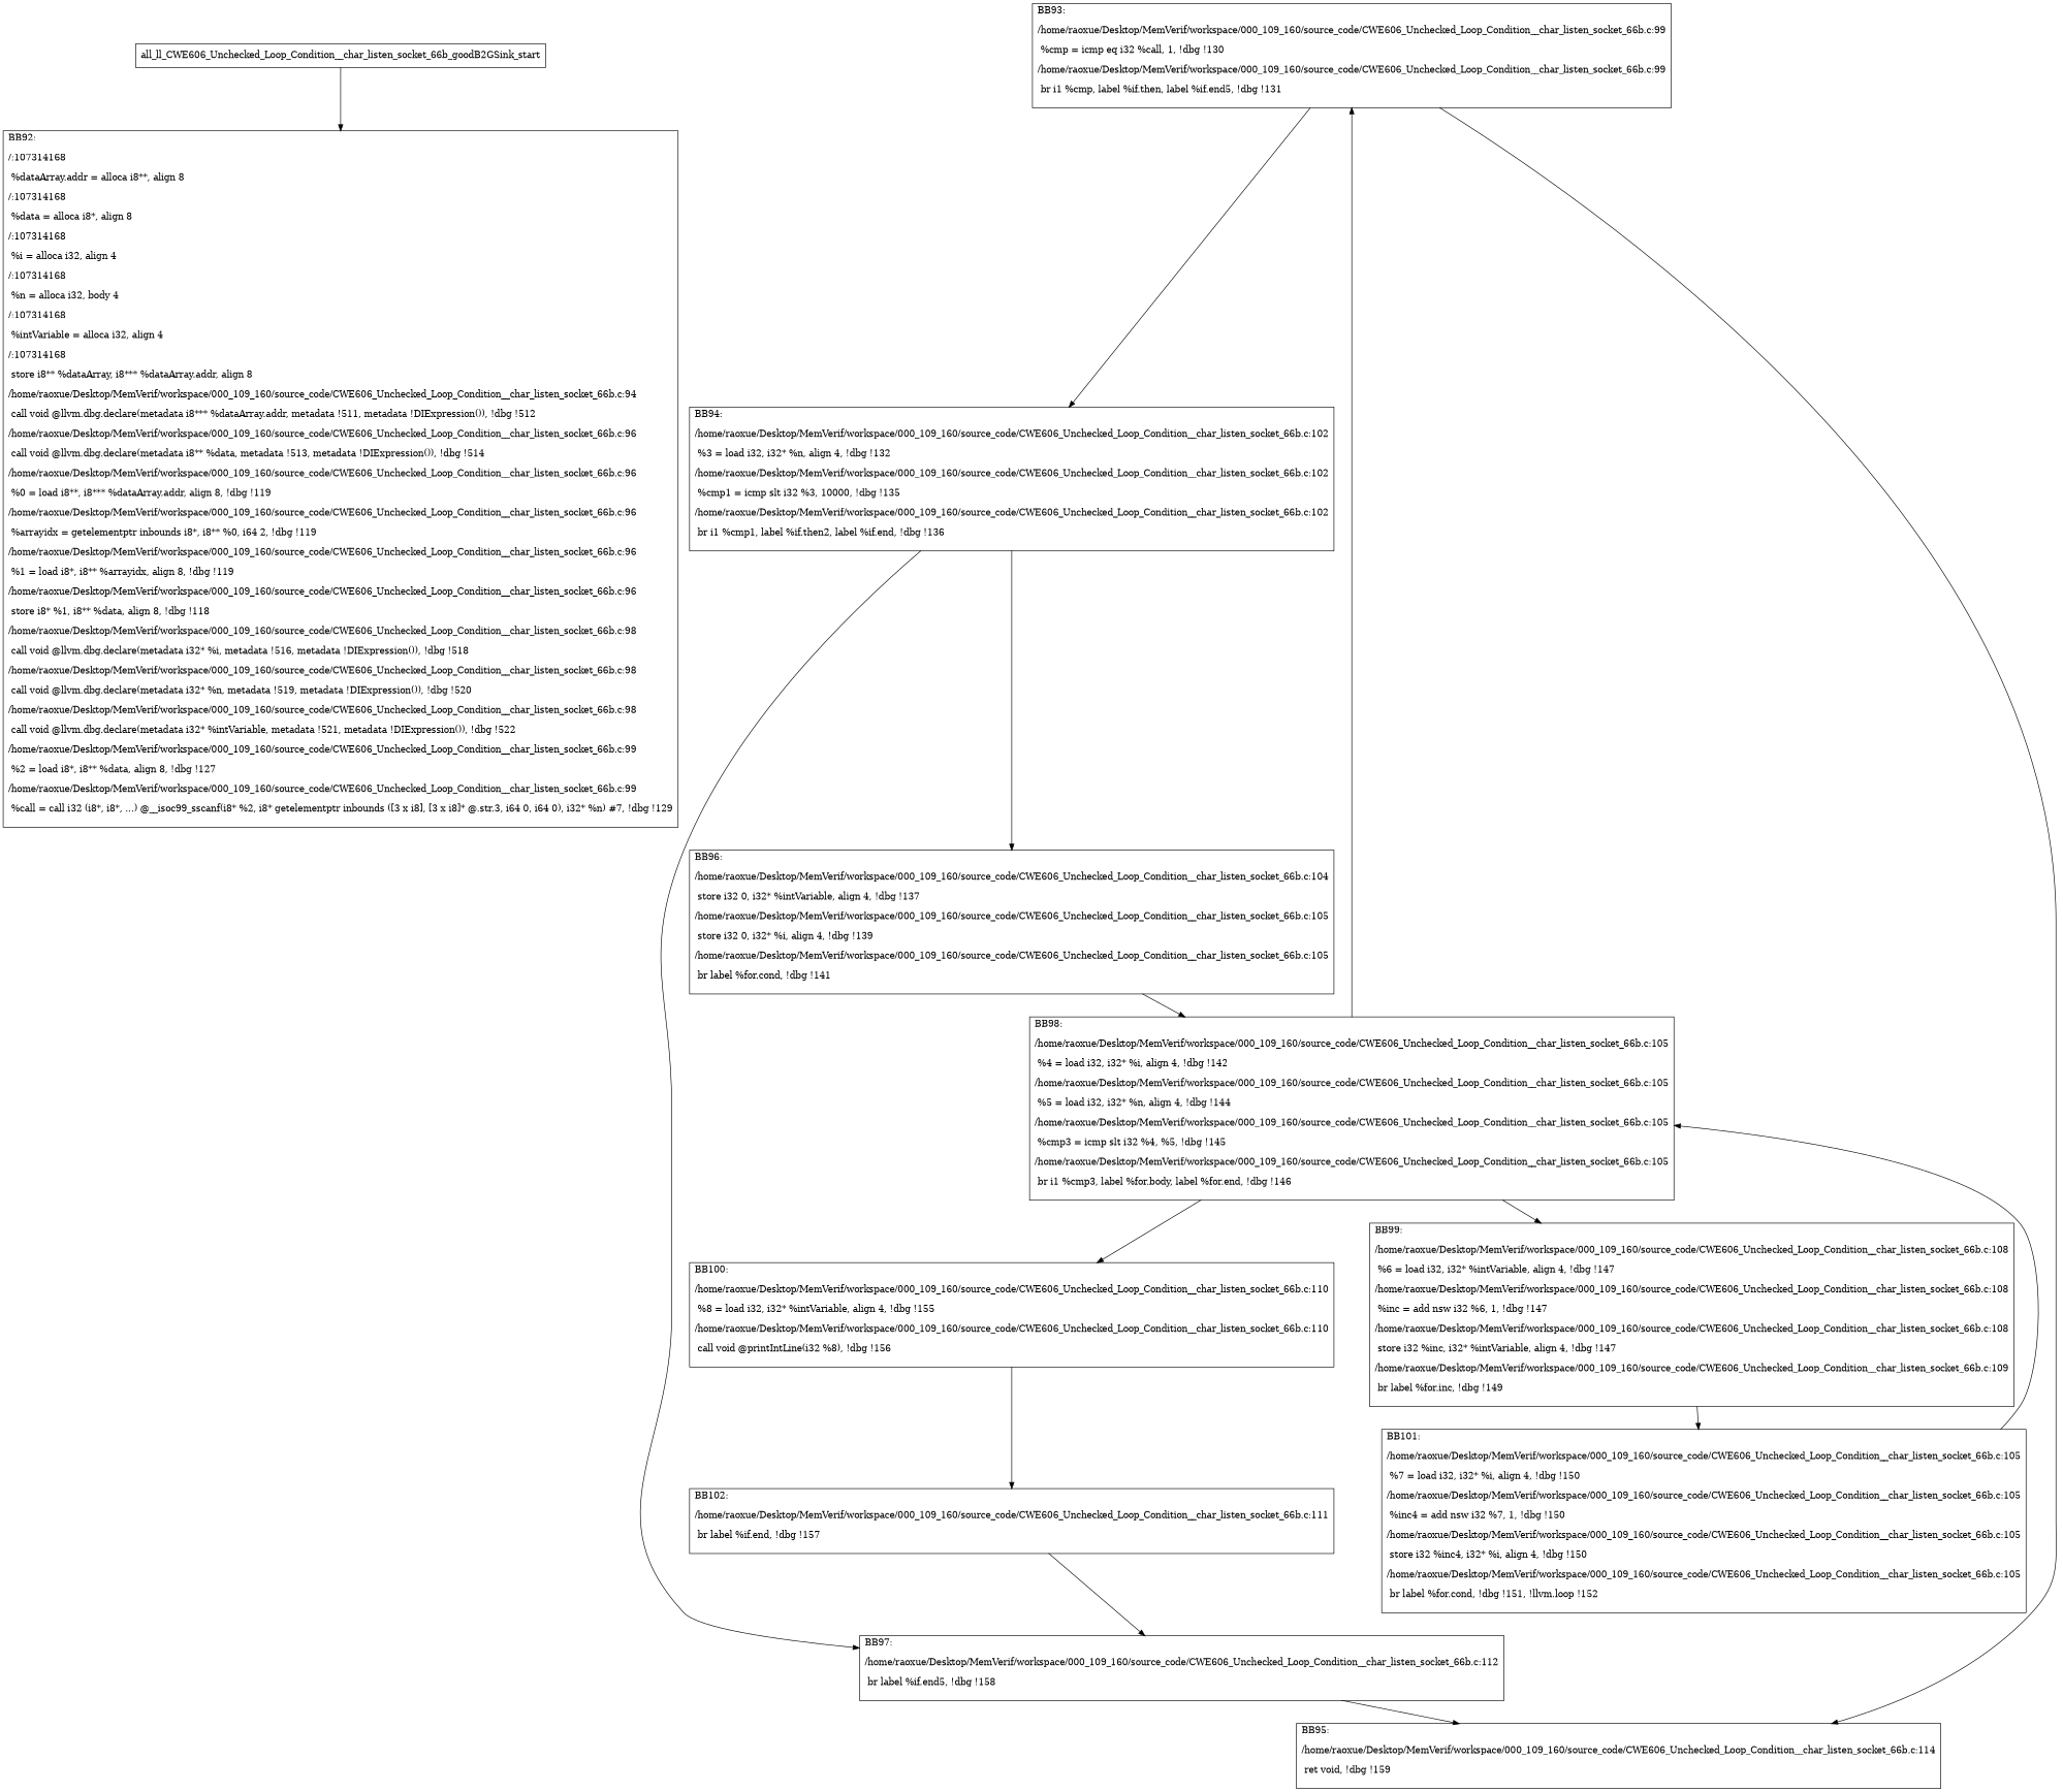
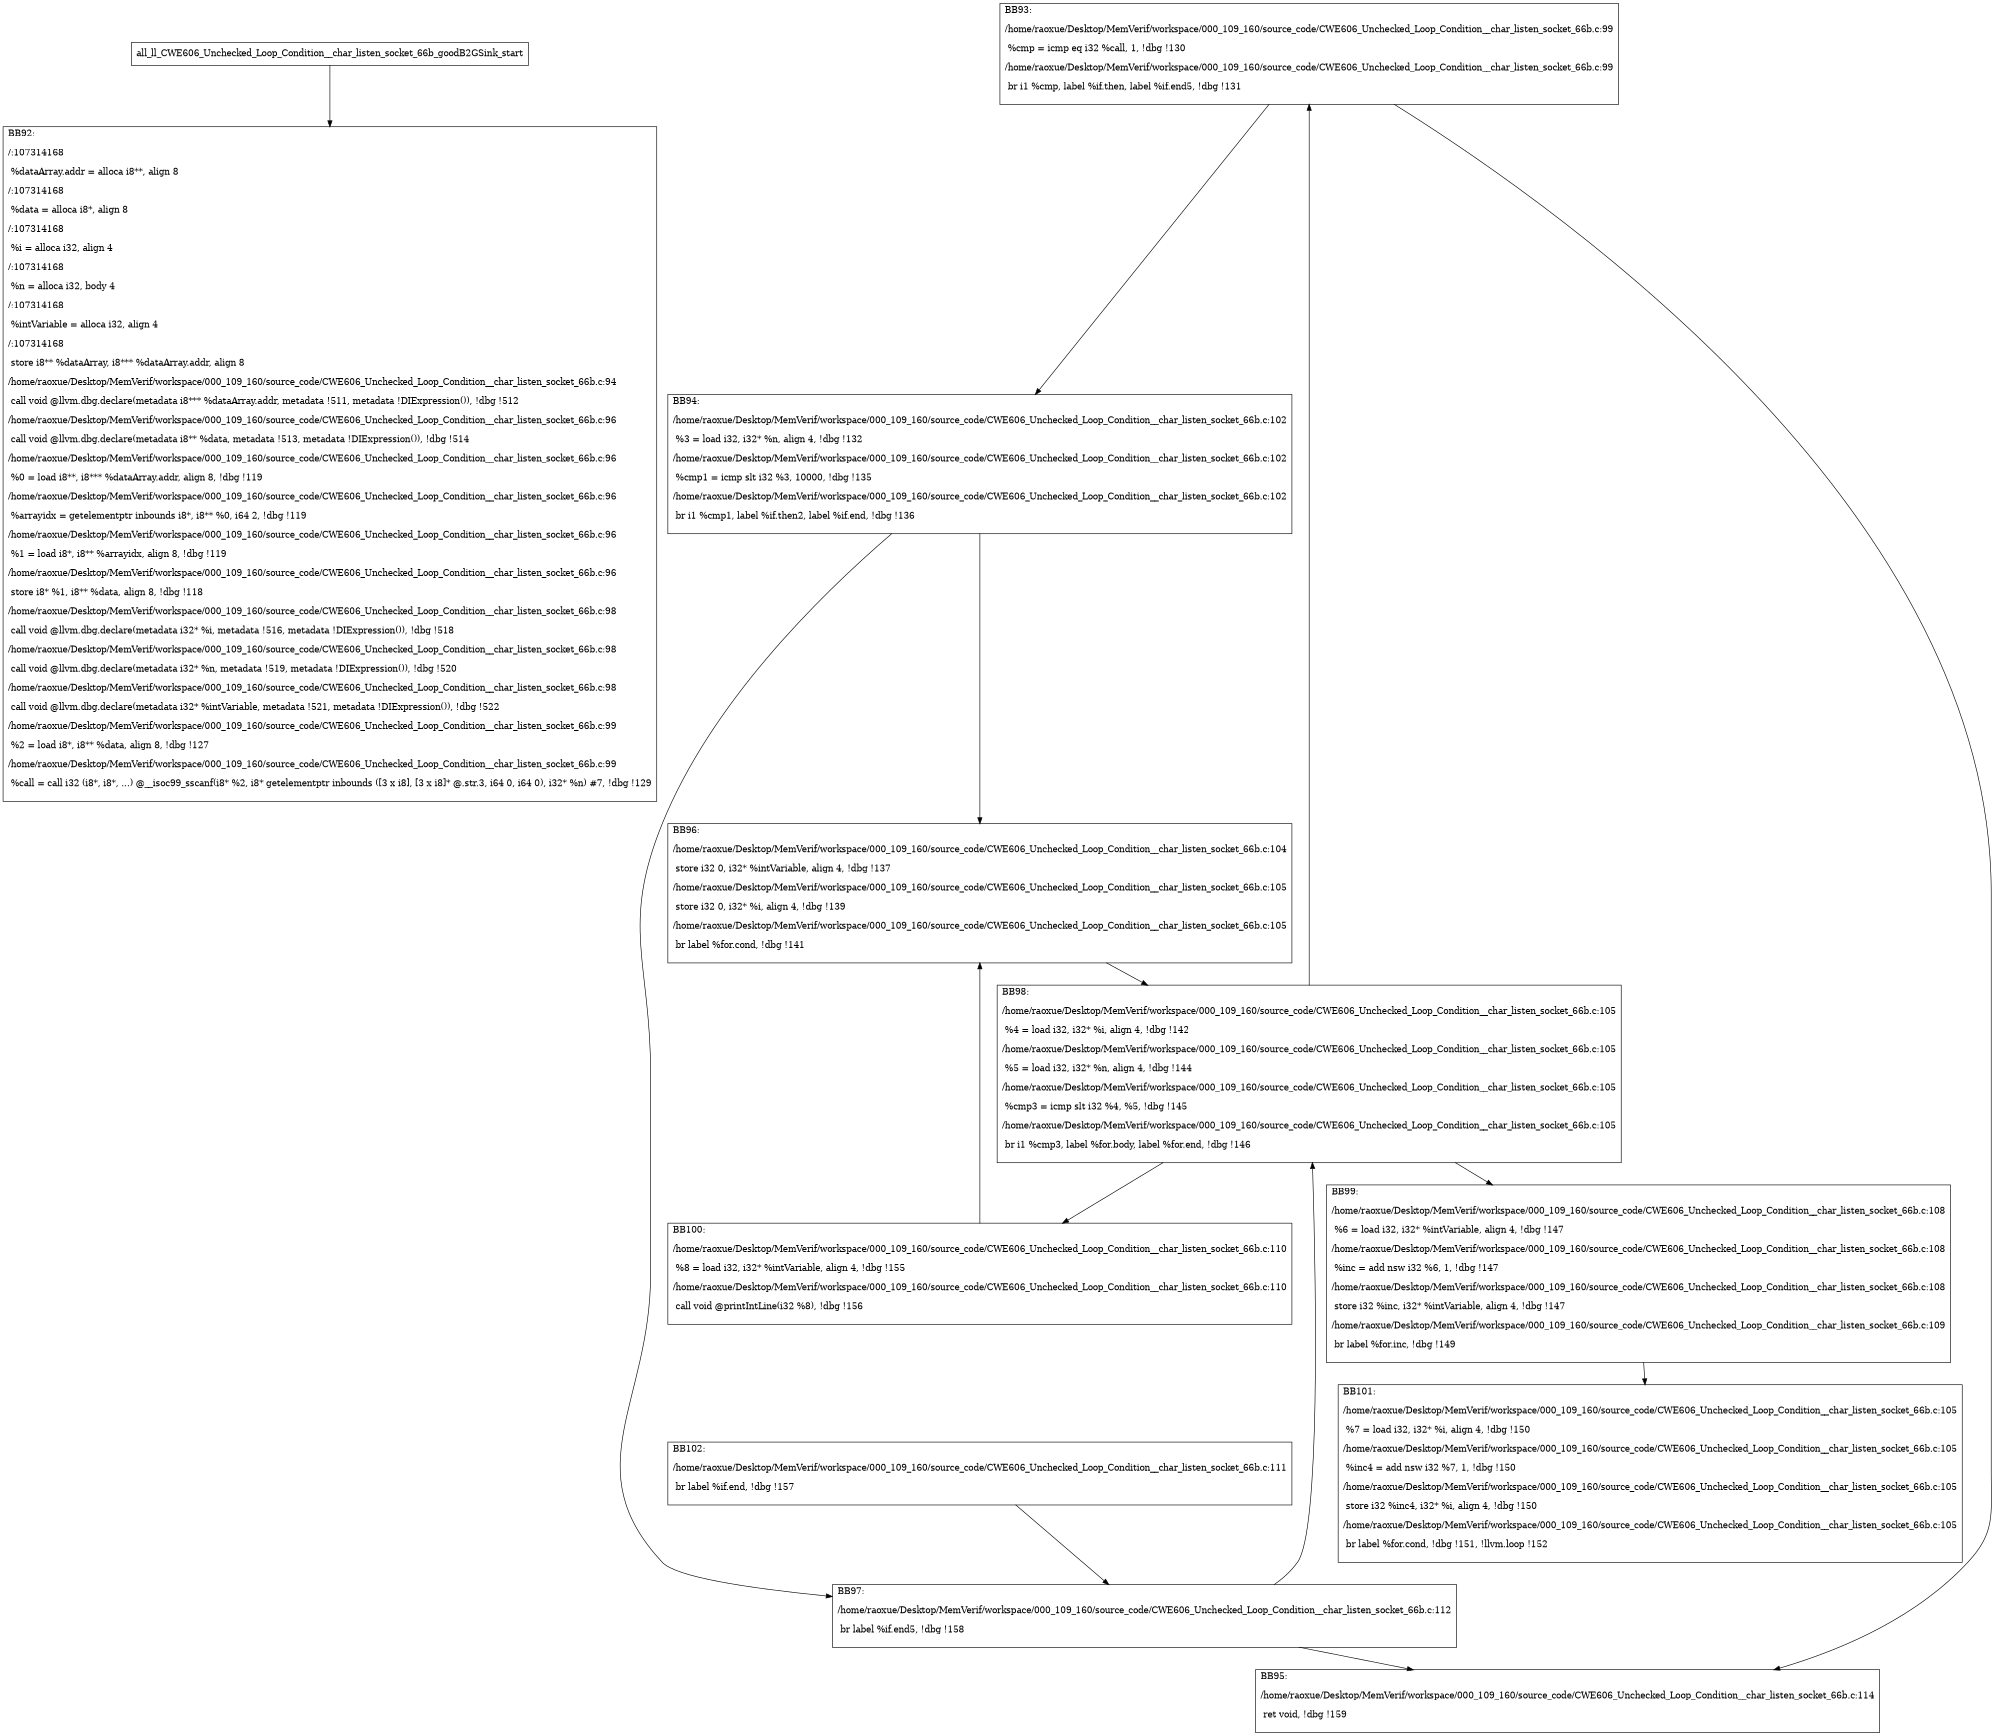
  digraph {
    node [shape=record]
    n1 [label="{all_ll_CWE606_Unchecked_Loop_Condition__char_listen_socket_66b_goodB2GSink_start}"]
    n2 [label="{BB92:\l\l/:107314168\l\n  %dataArray.addr = alloca i8**, align 8\l\n/:107314168\l\n  %data = alloca i8*, align 8\l\n/:107314168\l\n  %i = alloca i32, align 4\l\n/:107314168\l\n  %n = alloca i32, body 4\l\n/:107314168\l\n  %intVariable = alloca i32, align 4\l\n/:107314168\l\n  store i8** %dataArray, i8*** %dataArray.addr, align 8\l\n/home/raoxue/Desktop/MemVerif/workspace/000_109_160/source_code/CWE606_Unchecked_Loop_Condition__char_listen_socket_66b.c:94\l\n  call void @llvm.dbg.declare(metadata i8*** %dataArray.addr, metadata !511, metadata !DIExpression()), !dbg !512\l\n/home/raoxue/Desktop/MemVerif/workspace/000_109_160/source_code/CWE606_Unchecked_Loop_Condition__char_listen_socket_66b.c:96\l\n  call void @llvm.dbg.declare(metadata i8** %data, metadata !513, metadata !DIExpression()), !dbg !514\l\n/home/raoxue/Desktop/MemVerif/workspace/000_109_160/source_code/CWE606_Unchecked_Loop_Condition__char_listen_socket_66b.c:96\l\n  %0 = load i8**, i8*** %dataArray.addr, align 8, !dbg !119\l\n/home/raoxue/Desktop/MemVerif/workspace/000_109_160/source_code/CWE606_Unchecked_Loop_Condition__char_listen_socket_66b.c:96\l\n  %arrayidx = getelementptr inbounds i8*, i8** %0, i64 2, !dbg !119\l\n/home/raoxue/Desktop/MemVerif/workspace/000_109_160/source_code/CWE606_Unchecked_Loop_Condition__char_listen_socket_66b.c:96\l\n  %1 = load i8*, i8** %arrayidx, align 8, !dbg !119\l\n/home/raoxue/Desktop/MemVerif/workspace/000_109_160/source_code/CWE606_Unchecked_Loop_Condition__char_listen_socket_66b.c:96\l\n  store i8* %1, i8** %data, align 8, !dbg !118\l\n/home/raoxue/Desktop/MemVerif/workspace/000_109_160/source_code/CWE606_Unchecked_Loop_Condition__char_listen_socket_66b.c:98\l\n  call void @llvm.dbg.declare(metadata i32* %i, metadata !516, metadata !DIExpression()), !dbg !518\l\n/home/raoxue/Desktop/MemVerif/workspace/000_109_160/source_code/CWE606_Unchecked_Loop_Condition__char_listen_socket_66b.c:98\l\n  call void @llvm.dbg.declare(metadata i32* %n, metadata !519, metadata !DIExpression()), !dbg !520\l\n/home/raoxue/Desktop/MemVerif/workspace/000_109_160/source_code/CWE606_Unchecked_Loop_Condition__char_listen_socket_66b.c:98\l\n  call void @llvm.dbg.declare(metadata i32* %intVariable, metadata !521, metadata !DIExpression()), !dbg !522\l\n/home/raoxue/Desktop/MemVerif/workspace/000_109_160/source_code/CWE606_Unchecked_Loop_Condition__char_listen_socket_66b.c:99\l\n  %2 = load i8*, i8** %data, align 8, !dbg !127\l\n/home/raoxue/Desktop/MemVerif/workspace/000_109_160/source_code/CWE606_Unchecked_Loop_Condition__char_listen_socket_66b.c:99\l\n  %call = call i32 (i8*, i8*, ...) @__isoc99_sscanf(i8* %2, i8* getelementptr inbounds ([3 x i8], [3 x i8]* @.str.3, i64 0, i64 0), i32* %n) #7, !dbg !129\l\n}"]
    n3 [label="{BB93:\l\l/home/raoxue/Desktop/MemVerif/workspace/000_109_160/source_code/CWE606_Unchecked_Loop_Condition__char_listen_socket_66b.c:99\l\n  %cmp = icmp eq i32 %call, 1, !dbg !130\l\n/home/raoxue/Desktop/MemVerif/workspace/000_109_160/source_code/CWE606_Unchecked_Loop_Condition__char_listen_socket_66b.c:99\l\n  br i1 %cmp, label %if.then, label %if.end5, !dbg !131\l\n}"]
    n4 [label="{BB94:\l\l/home/raoxue/Desktop/MemVerif/workspace/000_109_160/source_code/CWE606_Unchecked_Loop_Condition__char_listen_socket_66b.c:102\l\n  %3 = load i32, i32* %n, align 4, !dbg !132\l\n/home/raoxue/Desktop/MemVerif/workspace/000_109_160/source_code/CWE606_Unchecked_Loop_Condition__char_listen_socket_66b.c:102\l\n  %cmp1 = icmp slt i32 %3, 10000, !dbg !135\l\n/home/raoxue/Desktop/MemVerif/workspace/000_109_160/source_code/CWE606_Unchecked_Loop_Condition__char_listen_socket_66b.c:102\l\n  br i1 %cmp1, label %if.then2, label %if.end, !dbg !136\l\n}"]
    n5 [label="{BB95:\l\l/home/raoxue/Desktop/MemVerif/workspace/000_109_160/source_code/CWE606_Unchecked_Loop_Condition__char_listen_socket_66b.c:114\l\n  ret void, !dbg !159\l\n}"]
    n6 [label="{BB96:\l\l/home/raoxue/Desktop/MemVerif/workspace/000_109_160/source_code/CWE606_Unchecked_Loop_Condition__char_listen_socket_66b.c:104\l\n  store i32 0, i32* %intVariable, align 4, !dbg !137\l\n/home/raoxue/Desktop/MemVerif/workspace/000_109_160/source_code/CWE606_Unchecked_Loop_Condition__char_listen_socket_66b.c:105\l\n  store i32 0, i32* %i, align 4, !dbg !139\l\n/home/raoxue/Desktop/MemVerif/workspace/000_109_160/source_code/CWE606_Unchecked_Loop_Condition__char_listen_socket_66b.c:105\l\n  br label %for.cond, !dbg !141\l\n}"]
    n7 [label="{BB97:\l\l/home/raoxue/Desktop/MemVerif/workspace/000_109_160/source_code/CWE606_Unchecked_Loop_Condition__char_listen_socket_66b.c:112\l\n  br label %if.end5, !dbg !158\l\n}"]
    n8 [label="{BB98:\l\l/home/raoxue/Desktop/MemVerif/workspace/000_109_160/source_code/CWE606_Unchecked_Loop_Condition__char_listen_socket_66b.c:105\l\n  %4 = load i32, i32* %i, align 4, !dbg !142\l\n/home/raoxue/Desktop/MemVerif/workspace/000_109_160/source_code/CWE606_Unchecked_Loop_Condition__char_listen_socket_66b.c:105\l\n  %5 = load i32, i32* %n, align 4, !dbg !144\l\n/home/raoxue/Desktop/MemVerif/workspace/000_109_160/source_code/CWE606_Unchecked_Loop_Condition__char_listen_socket_66b.c:105\l\n  %cmp3 = icmp slt i32 %4, %5, !dbg !145\l\n/home/raoxue/Desktop/MemVerif/workspace/000_109_160/source_code/CWE606_Unchecked_Loop_Condition__char_listen_socket_66b.c:105\l\n  br i1 %cmp3, label %for.body, label %for.end, !dbg !146\l\n}"]
    n9 [label="{BB99:\l\l/home/raoxue/Desktop/MemVerif/workspace/000_109_160/source_code/CWE606_Unchecked_Loop_Condition__char_listen_socket_66b.c:108\l\n  %6 = load i32, i32* %intVariable, align 4, !dbg !147\l\n/home/raoxue/Desktop/MemVerif/workspace/000_109_160/source_code/CWE606_Unchecked_Loop_Condition__char_listen_socket_66b.c:108\l\n  %inc = add nsw i32 %6, 1, !dbg !147\l\n/home/raoxue/Desktop/MemVerif/workspace/000_109_160/source_code/CWE606_Unchecked_Loop_Condition__char_listen_socket_66b.c:108\l\n  store i32 %inc, i32* %intVariable, align 4, !dbg !147\l\n/home/raoxue/Desktop/MemVerif/workspace/000_109_160/source_code/CWE606_Unchecked_Loop_Condition__char_listen_socket_66b.c:109\l\n  br label %for.inc, !dbg !149\l\n}"]
    n10 [label="{BB100:\l\l/home/raoxue/Desktop/MemVerif/workspace/000_109_160/source_code/CWE606_Unchecked_Loop_Condition__char_listen_socket_66b.c:110\l\n  %8 = load i32, i32* %intVariable, align 4, !dbg !155\l\n/home/raoxue/Desktop/MemVerif/workspace/000_109_160/source_code/CWE606_Unchecked_Loop_Condition__char_listen_socket_66b.c:110\l\n  call void @printIntLine(i32 %8), !dbg !156\l\n}"]
    n11 [label="{BB101:\l\l/home/raoxue/Desktop/MemVerif/workspace/000_109_160/source_code/CWE606_Unchecked_Loop_Condition__char_listen_socket_66b.c:105\l\n  %7 = load i32, i32* %i, align 4, !dbg !150\l\n/home/raoxue/Desktop/MemVerif/workspace/000_109_160/source_code/CWE606_Unchecked_Loop_Condition__char_listen_socket_66b.c:105\l\n  %inc4 = add nsw i32 %7, 1, !dbg !150\l\n/home/raoxue/Desktop/MemVerif/workspace/000_109_160/source_code/CWE606_Unchecked_Loop_Condition__char_listen_socket_66b.c:105\l\n  store i32 %inc4, i32* %i, align 4, !dbg !150\l\n/home/raoxue/Desktop/MemVerif/workspace/000_109_160/source_code/CWE606_Unchecked_Loop_Condition__char_listen_socket_66b.c:105\l\n  br label %for.cond, !dbg !151, !llvm.loop !152\l\n}"]
    n12 [label="{BB102:\l\l/home/raoxue/Desktop/MemVerif/workspace/000_109_160/source_code/CWE606_Unchecked_Loop_Condition__char_listen_socket_66b.c:111\l\n  br label %if.end, !dbg !157\l\n}"]
    n1 -> n2
    n3 -> n4
    n3 -> n5
    n4 -> n6
    n4 -> n7
    n6 -> n8
    n7 -> n5
    n8 -> n3
    n8 -> n9
    n8 -> n10
    n9 -> n11
-   n10 -> n12
-   n11 -> n8
+   n10 -> n6
+   n7 -> n8
    n12 -> n7
  }
